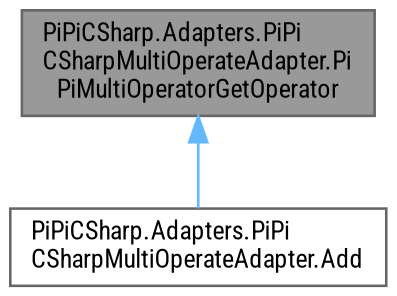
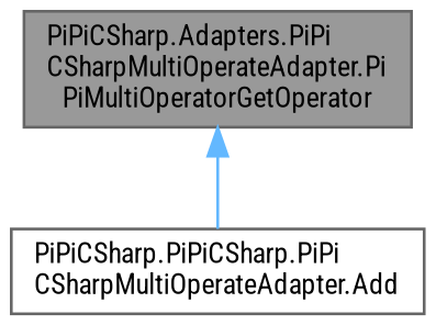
  digraph {
    rankdir=TB
    fontname="Roboto Condensed"
    node [fontname="Roboto Condensed" fontsize=10 shape=box style=filled]
    n1 [color=gray40 fillcolor=grey60 fontcolor=black height=0.2 label="PiPiCSharp.Adapters.PiPi\lCSharpMultiOperateAdapter.Pi\lPiMultiOperatorGetOperator" width=0.4]
-   n2 [color=grey40 fillcolor=white height=0.2 label="PiPiCSharp.Adapters.PiPi\lCSharpMultiOperateAdapter.Add" width=0.4]
+   n2 [color=grey40 fillcolor=white height=0.2 label="PiPiCSharp.PiPiCSharp.PiPi\lCSharpMultiOperateAdapter.Add" width=0.4]
    n1 -> n2 [color=steelblue1 dir=back fontname="Roboto Condensed" fontsize=10 labelfontname=Helvetica labelfontsize=10 style=solid]
  }
